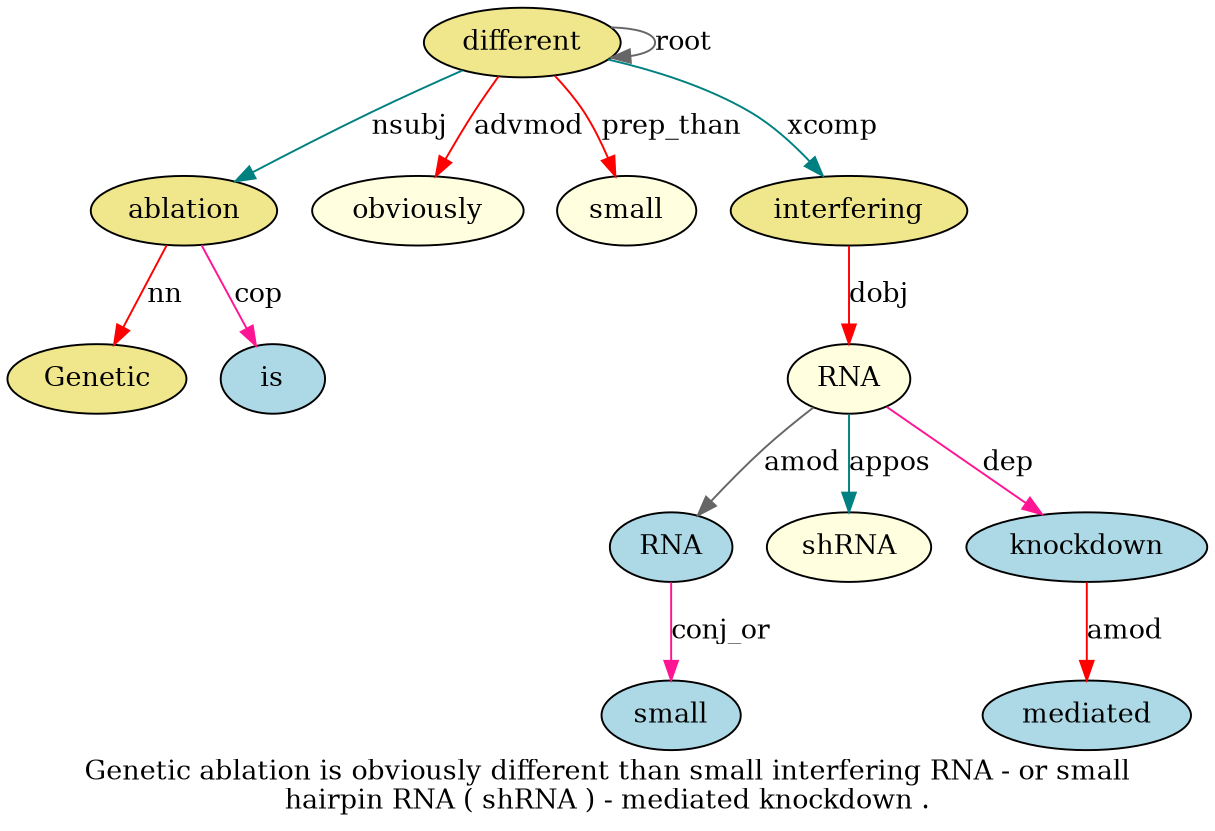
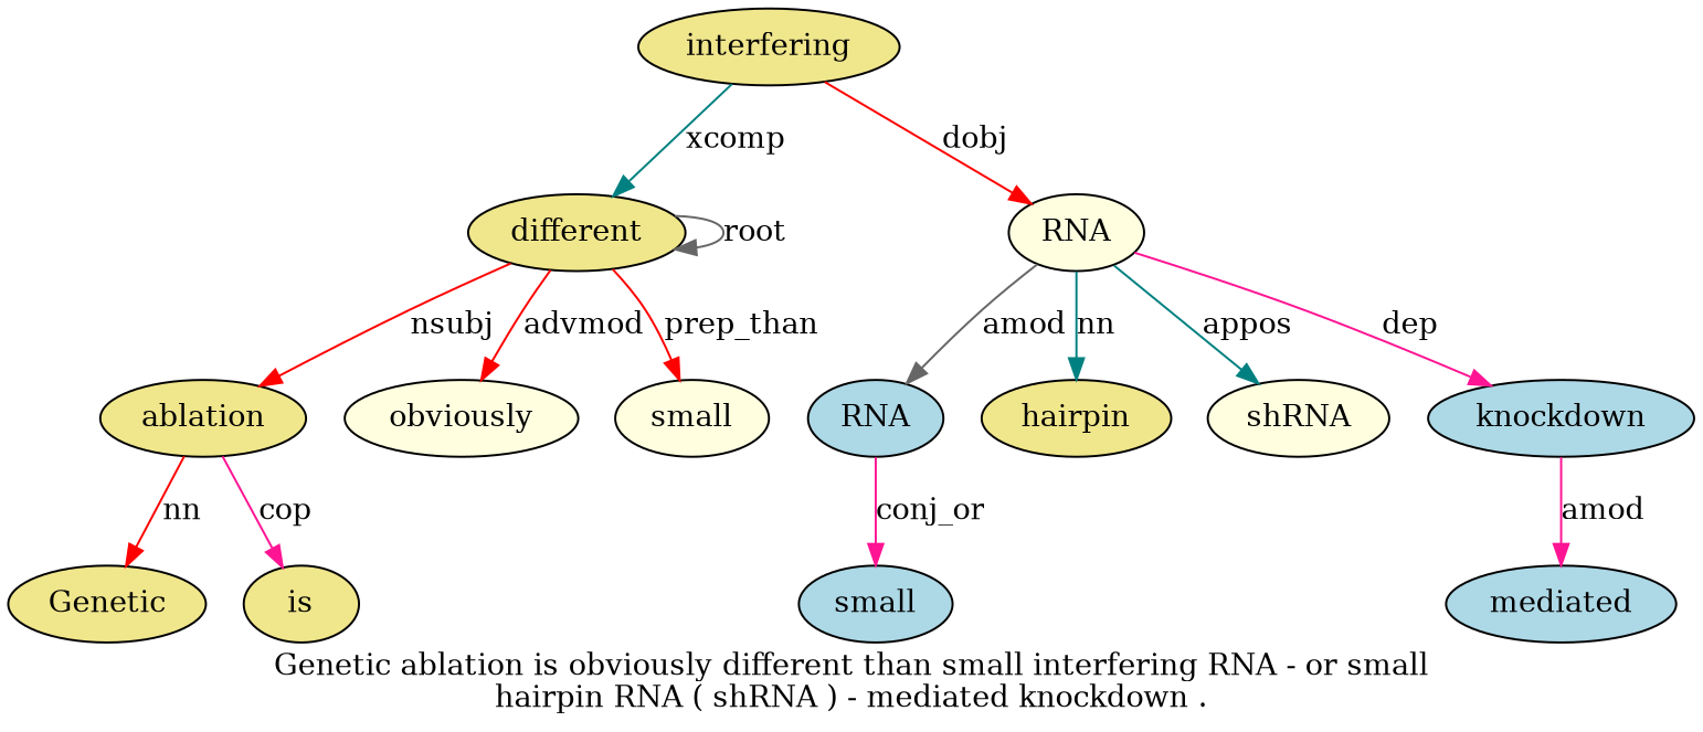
  digraph {
    label="Genetic ablation is obviously different than small interfering RNA - or small\nhairpin RNA ( shRNA ) - mediated knockdown ."
    node [fillcolor=khaki style=filled]
    edge [color=red]
    n1 [label=ablation]
    n2 [label=Genetic]
-   n3 [fillcolor=lightblue label=is]
+   n3 [label=is]
    n4 [label=different]
    n5 [fillcolor=lightyellow label=obviously]
    n6 [fillcolor=lightyellow label=small]
    n7 [label=interfering]
    n8 [fillcolor=lightyellow label=RNA]
    n9 [fillcolor=lightblue label=RNA]
+   n10 [label=hairpin]
    n11 [fillcolor=lightyellow label=shRNA]
    n12 [fillcolor=lightblue label=knockdown]
    n13 [fillcolor=lightblue label=small]
    n14 [fillcolor=lightblue label=mediated]
    n1 -> n2 [label=nn]
    n1 -> n3 [color=deeppink label=cop]
-   n4 -> n1 [color=teal label=nsubj]
+   n4 -> n1 [label=nsubj]
    n4 -> n4 [color=gray40 label=root]
    n4 -> n5 [label=advmod]
    n4 -> n6 [label=prep_than]
-   n4 -> n7 [color=teal label=xcomp]
+   n7 -> n4 [color=teal label=xcomp]
    n7 -> n8 [label=dobj]
    n8 -> n9 [color=gray40 label=amod]
+   n8 -> n10 [color=teal label=nn]
    n8 -> n11 [color=teal label=appos]
    n8 -> n12 [color=deeppink label=dep]
    n9 -> n13 [color=deeppink label=conj_or]
-   n12 -> n14 [label=amod]
+   n12 -> n14 [color=deeppink label=amod]
  }
